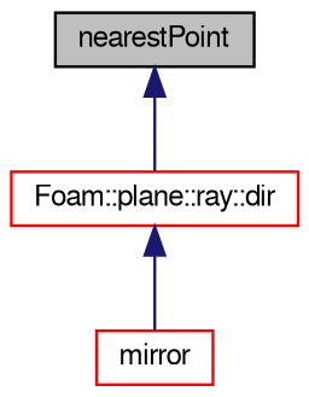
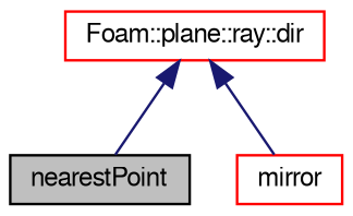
  digraph {
    rankdir=TB
    node [color=red fontname=FreeSans fontsize=10 shape=record]
    edge [color=midnightblue dir=back fontname=FreeSans fontsize=10 labelfontname=FreeSans labelfontsize=10 style=solid]
    n1 [color=black fillcolor=grey75 fontcolor=black height=0.2 label=nearestPoint style=filled width=0.4]
    n2 [height=0.2 label="Foam::plane::ray::dir" width=0.4]
    n3 [height=0.2 label=mirror width=0.4]
-   n1 -> n2
+   n2 -> n1
    n2 -> n3
  }
